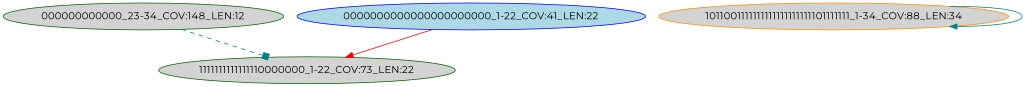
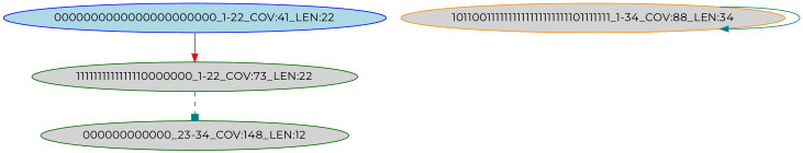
  digraph {
    fontname=Montserrat
    node [color=darkgreen fillcolor=lightgrey fontname=Montserrat style=filled]
    edge [arrowhead=normal color=teal fontname=Montserrat style=solid]
    "1111111111111110000000_1-22_COV:73_LEN:22"
    "000000000000_23-34_COV:148_LEN:12"
    "0000000000000000000000_1-22_COV:41_LEN:22" [color=blue fillcolor=lightblue]
    "1011001111111111111111111101111111_1-34_COV:88_LEN:34" [color=darkorange]
-   "000000000000_23-34_COV:148_LEN:12" -> "1111111111111110000000_1-22_COV:73_LEN:22" [arrowhead=box style=dashed]
+   "1111111111111110000000_1-22_COV:73_LEN:22" -> "000000000000_23-34_COV:148_LEN:12" [arrowhead=box style=dashed]
    "0000000000000000000000_1-22_COV:41_LEN:22" -> "1111111111111110000000_1-22_COV:73_LEN:22" [color=red]
    "1011001111111111111111111101111111_1-34_COV:88_LEN:34" -> "1011001111111111111111111101111111_1-34_COV:88_LEN:34"
  }
